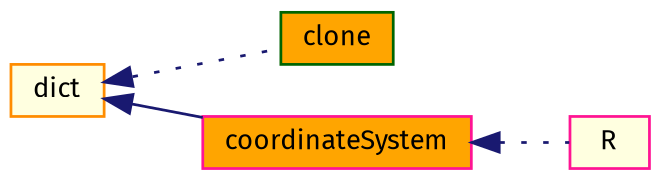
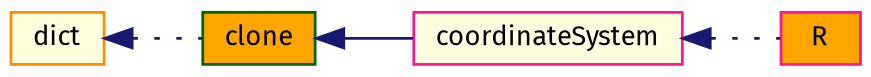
  digraph {
    fontname="Fira Sans"
    rankdir=LR
    node [color=deeppink fillcolor=lightyellow fontname="Fira Sans" fontsize=10 shape=record style=filled]
    edge [color=midnightblue dir=back fontname="Fira Sans" fontsize=10 labelfontname=Helvetica labelfontsize=10 style=dotted]
    n1 [color=darkorange fontcolor=black height=0.2 label=dict width=0.4]
    n2 [color=darkgreen fillcolor=orange height=0.2 label=clone width=0.4]
-   n3 [fillcolor=orange height=0.2 label=coordinateSystem width=0.4]
-   n4 [height=0.2 label=R width=0.4]
+   n3 [height=0.2 label=coordinateSystem width=0.4]
+   n4 [fillcolor=orange height=0.2 label=R width=0.4]
    n1 -> n2
-   n1 -> n3 [style=solid]
+   n2 -> n3 [style=solid]
    n3 -> n4
  }
